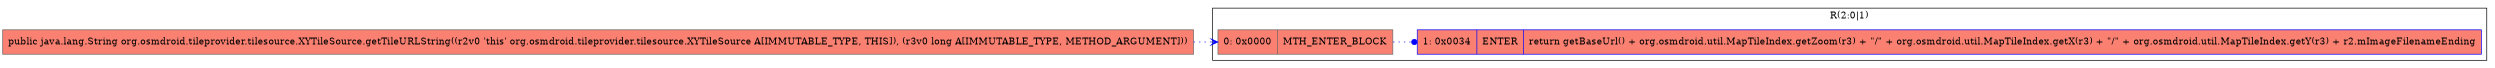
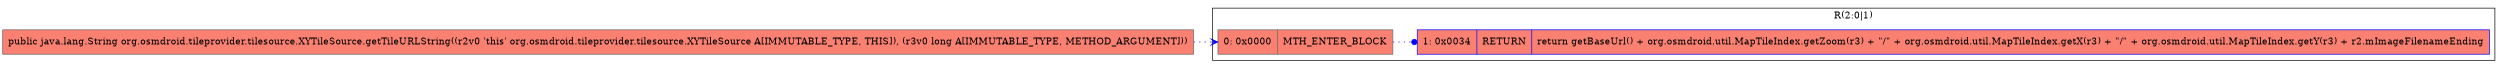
  digraph {
    rankdir=LR
    node [color=gray40 shape=record style=filled fillcolor=salmon]
    edge [color=blue style=dotted]
    n1 [label="{0\:\ 0x0000|MTH_ENTER_BLOCK\l}"]
-   n2 [color=blue label="{1\:\ 0x0034|ENTER\l|return getBaseUrl() + org.osmdroid.util.MapTileIndex.getZoom(r3) + \"\/\" + org.osmdroid.util.MapTileIndex.getX(r3) + \"\/\" + org.osmdroid.util.MapTileIndex.getY(r3) + r2.mImageFilenameEnding\l}"]
+   n2 [color=blue label="{1\:\ 0x0034|RETURN\l|return getBaseUrl() + org.osmdroid.util.MapTileIndex.getZoom(r3) + \"\/\" + org.osmdroid.util.MapTileIndex.getX(r3) + \"\/\" + org.osmdroid.util.MapTileIndex.getY(r3) + r2.mImageFilenameEnding\l}"]
    n3 [label="{public java.lang.String org.osmdroid.tileprovider.tilesource.XYTileSource.getTileURLString((r2v0 'this' org.osmdroid.tileprovider.tilesource.XYTileSource A[IMMUTABLE_TYPE, THIS]), (r3v0 long A[IMMUTABLE_TYPE, METHOD_ARGUMENT])) }"]
    subgraph cluster_1 {
      label="R(2:0|1)"
      n1
      n2
    }
    n1 -> n2 [arrowhead=dot]
    n3 -> n1 [arrowhead=vee]
  }
